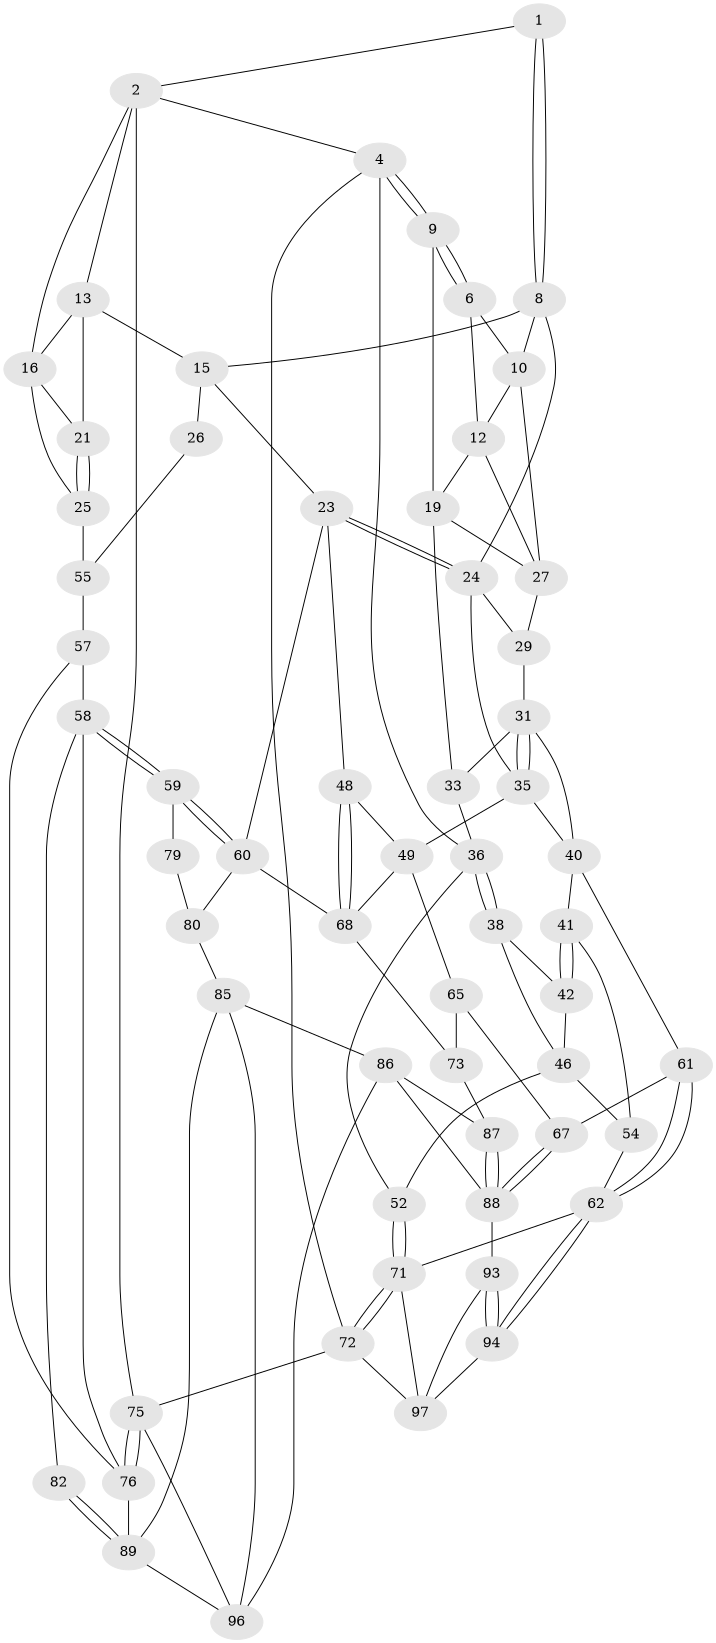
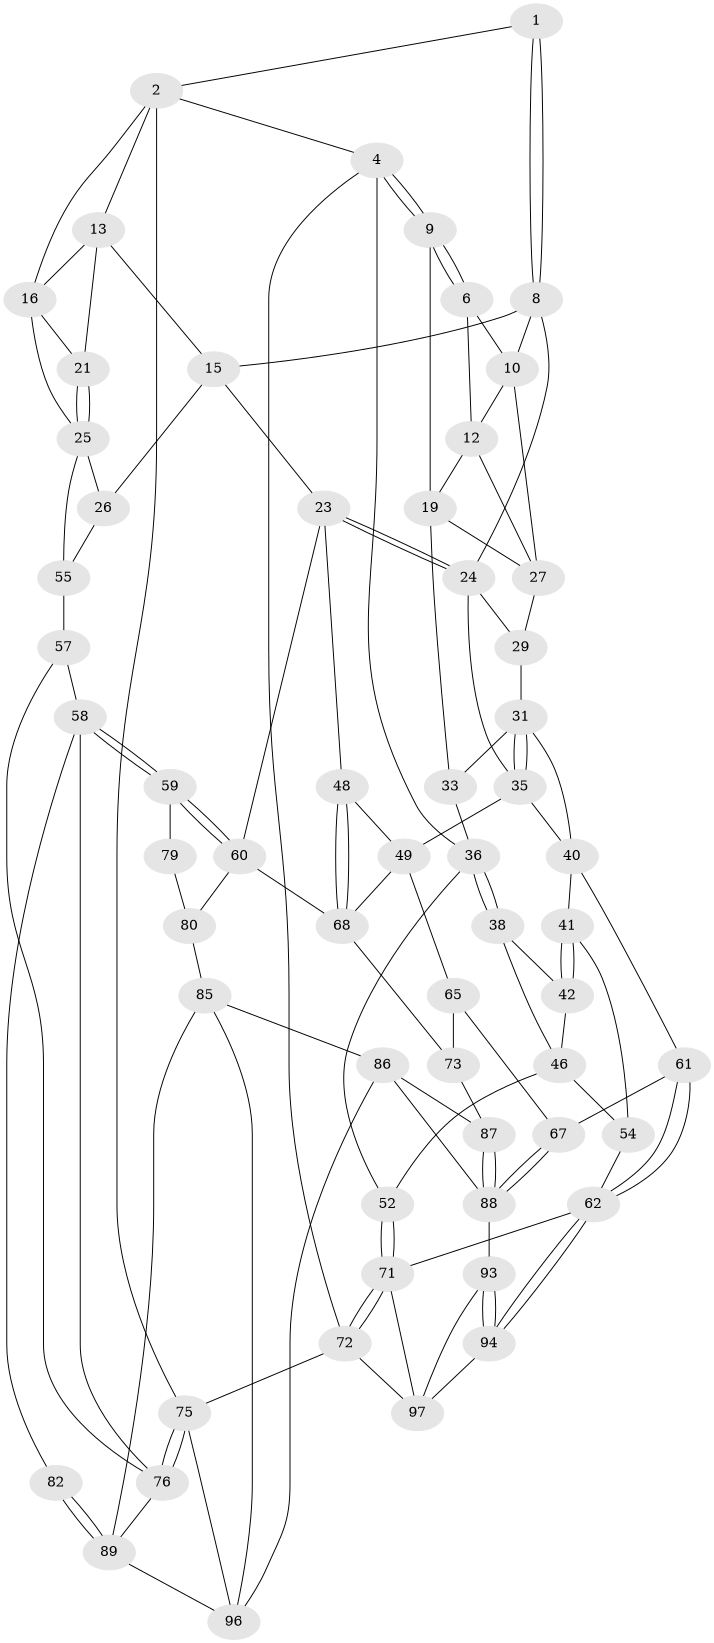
  graph {
    node [color=gray90 style=filled]
    2 [super="+3"]
    1
    8 [super="+9"]
    4
    13 [super="+14"]
    16 [super="+17"]
    75 [super="+100"]
    10 [super="+11"]
    15 [super="+22"]
    24 [super="+28"]
    n11 [label=9]
    36 [super="+37"]
    72 [super="+101"]
    21
    25 [super="+50"]
    76 [super="+77"]
    96 [super="+99"]
    6 [super="+7"]
    19 [super="+20"]
    38 [super="+39"]
    52
    97 [super="+102"]
    12 [super="+18"]
    27 [super="+30"]
    33 [super="+34"]
    23 [super="+47"]
    26
    29
    35 [super="+43"]
    48
    60 [super="+69"]
    55 [super="+56"]
    49 [super="+64"]
    68 [super="+70"]
    80 [super="+84"]
    31 [super="+32"]
    40 [super="+44"]
    57 [super="+78"]
    41 [super="+53"]
    61
    65 [super="+66"]
    42 [super="+45"]
    46 [super="+51"]
    71 [super="+91"]
    54
    62 [super="+63"]
    67
    73 [super="+74"]
    94
    58 [super="+81"]
    59
    82
    89 [super="+98"]
    79 [super="+83"]
    85 [super="+90"]
    88 [super="+92"]
    87
    93
    86 [super="+95"]
    2 -- 4
    2 -- 13
    2 -- 16
    2 -- 75
    1 -- 2
    1 -- 8
    1 -- 8
    8 -- 10
    8 -- 15
    8 -- 24
    4 -- n11
    4 -- n11
    4 -- 36
    4 -- 72
    13 -- 16
    13 -- 15
    13 -- 21
    16 -- 21
    16 -- 25
    75 -- 76
    75 -- 76
    75 -- 96
    10 -- 12
    10 -- 27
    15 -- 23
    15 -- 26
    24 -- 29
    24 -- 35
    n11 -- 6
    n11 -- 6
    n11 -- 19
    36 -- 38
    36 -- 38
    36 -- 52
    72 -- 75 [weight=2]
    72 -- 97
    21 -- 25
    21 -- 25
+   25 -- 26
    25 -- 55
    76 -- 89
    6 -- 10
    6 -- 12
    19 -- 27
    19 -- 33
    38 -- 42
    38 -- 46
    52 -- 71
    52 -- 71
    12 -- 19
    12 -- 27
    27 -- 29
    33 -- 36
    23 -- 24
    23 -- 24
    23 -- 48
    23 -- 60
    26 -- 55
    29 -- 31
    35 -- 49
    35 -- 40
    48 -- 49
    48 -- 68
    48 -- 68
    60 -- 68
    60 -- 80
    55 -- 57 [weight=2]
    49 -- 68
    49 -- 65
    68 -- 73
    80 -- 85
    31 -- 33
    31 -- 35
    31 -- 35
    31 -- 40
    40 -- 41
    40 -- 61
    57 -- 76
    57 -- 58
    41 -- 42 [weight=2]
    41 -- 42
    41 -- 54
    61 -- 62
    61 -- 62
    61 -- 67
    65 -- 67
    65 -- 73 [weight=2]
    42 -- 46
    46 -- 52
    46 -- 54
    71 -- 72
    71 -- 72
    71 -- 97
    54 -- 62
    62 -- 71
    62 -- 94
    62 -- 94
    67 -- 88
    67 -- 88
    73 -- 87
    94 -- 97
    58 -- 76
    58 -- 59
    58 -- 59
    58 -- 82
    59 -- 60
    59 -- 60
    59 -- 79
    82 -- 89
    82 -- 89
    89 -- 96
    79 -- 80 [weight=2]
    85 -- 96
    85 -- 89
    85 -- 86
    88 -- 93
    87 -- 88
    87 -- 88
    93 -- 97
    93 -- 94
    93 -- 94
    86 -- 96
    86 -- 88
    86 -- 87
  }
